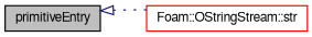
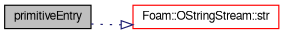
  digraph {
    rankdir=LR
    node [fontname=FreeSans fontsize=10 shape=record]
    n1 [color=black fillcolor=grey75 fontcolor=black height=0.2 label=primitiveEntry style=filled width=0.4]
    n2 [color=red height=0.2 label="Foam::OStringStream::str" width=0.4]
-   n2 -> n1 [color=midnightblue fontname=FreeSans fontsize=10 labelfontname=FreeSans labelfontsize=10 style=dotted arrowhead=onormal]
+   n1 -> n2 [color=midnightblue fontname=FreeSans fontsize=10 labelfontname=FreeSans labelfontsize=10 style=dotted arrowhead=onormal]
  }
